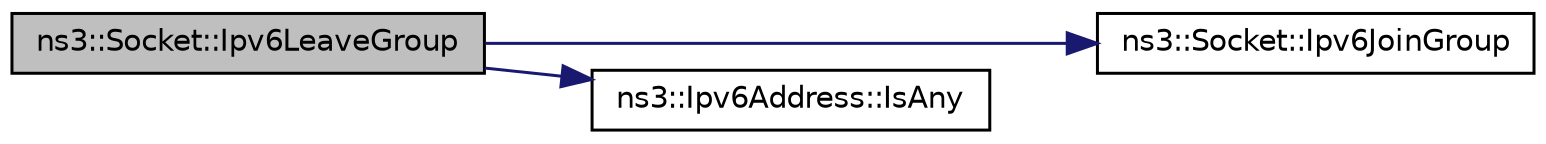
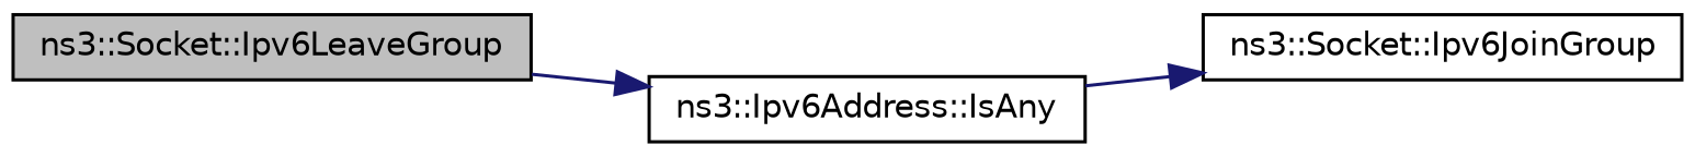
  digraph {
    rankdir=LR
    node [color=black fillcolor=white fontname=Helvetica fontsize=10 shape=record style=filled]
    edge [color=midnightblue fontname=Helvetica fontsize=10 labelfontname=Helvetica labelfontsize=10 style=solid]
    n1 [fillcolor=grey75 fontcolor=black height=0.2 label="ns3::Socket::Ipv6LeaveGroup" width=0.4]
    n2 [height=0.2 label="ns3::Socket::Ipv6JoinGroup" width=0.4]
    n3 [height=0.2 label="ns3::Ipv6Address::IsAny" width=0.4]
-   n1 -> n2
+   n3 -> n2
    n1 -> n3
  }
